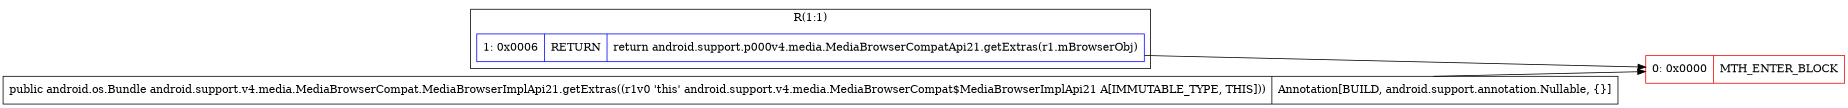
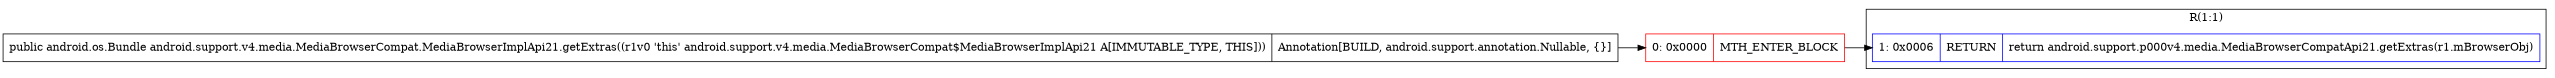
  digraph {
    rankdir=LR
    node [shape=record]
    n1 [color=blue label="{1\:\ 0x0006|RETURN\l|return android.support.p000v4.media.MediaBrowserCompatApi21.getExtras(r1.mBrowserObj)\l}"]
    n2 [color=red label="{0\:\ 0x0000|MTH_ENTER_BLOCK\l}"]
    n3 [label="{public android.os.Bundle android.support.v4.media.MediaBrowserCompat.MediaBrowserImplApi21.getExtras((r1v0 'this' android.support.v4.media.MediaBrowserCompat$MediaBrowserImplApi21 A[IMMUTABLE_TYPE, THIS]))  | Annotation[BUILD, android.support.annotation.Nullable, \{\}]\l}"]
    subgraph cluster_1 {
      label="R(1:1)"
      n1
    }
-   n1 -> n2
+   n2 -> n1
    n3 -> n2
  }
